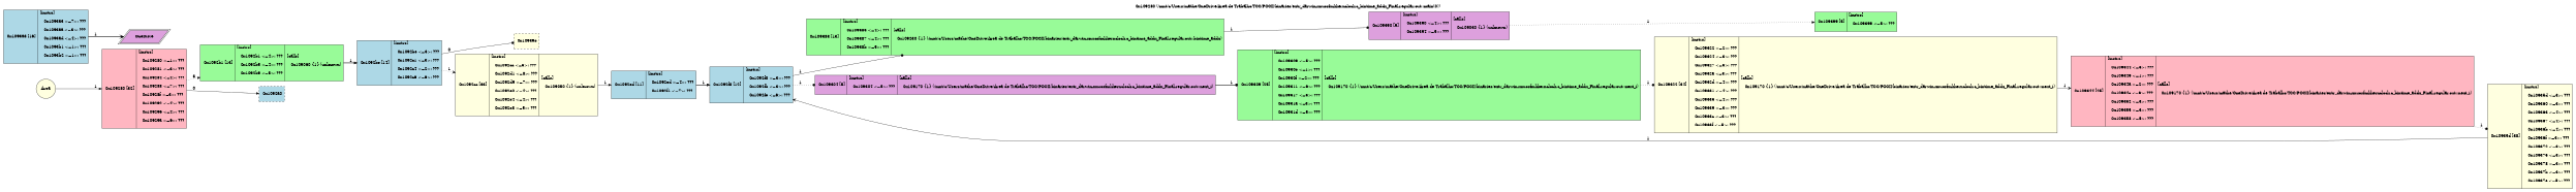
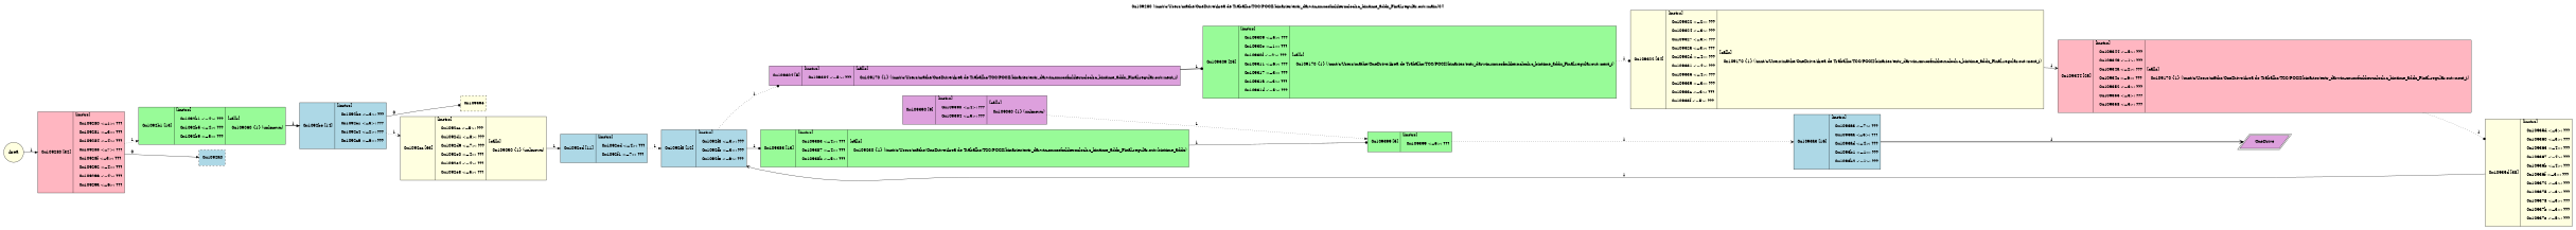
  digraph {
    label="0x109280 (/mnt/c/Users/mathe/OneDrive/Área de Trabalho/TCC/POCII/binaries/extr_darwin-xnuosfmkkernclock.c_bintime_addx_Final-regular.out::main(0))"
    labelloc=t
    rankdir=LR
    node [fillcolor=lightyellow shape=record style=filled]
    edge [arrowhead=normal style=solid]
    n1 [height=0.3 label="Área" shape=circle width=0.3]
    n2 [fillcolor=lightpink label="{\n     0x109280 [32]\l\n     | [instrs]\l\n     &nbsp;&nbsp;0x109280 \<+1\>: ???\l\n     &nbsp;&nbsp;0x109281 \<+3\>: ???\l\n     &nbsp;&nbsp;0x109284 \<+4\>: ???\l\n     &nbsp;&nbsp;0x109288 \<+7\>: ???\l\n     &nbsp;&nbsp;0x10928f \<+3\>: ???\l\n     &nbsp;&nbsp;0x109292 \<+4\>: ???\l\n     &nbsp;&nbsp;0x109296 \<+4\>: ???\l\n     &nbsp;&nbsp;0x10929a \<+6\>: ???\l\n  }"]
    n3 [fillcolor=palegreen label="{\n     0x1092b1 [13]\l\n     | [instrs]\l\n     &nbsp;&nbsp;0x1092b1 \<+4\>: ???\l\n     &nbsp;&nbsp;0x1092b5 \<+4\>: ???\l\n     &nbsp;&nbsp;0x1092b9 \<+5\>: ???\l\n     | [calls]\l\n     &nbsp;&nbsp;0x109060 \{1\} (unknown)\l\n  }"]
    n4 [fillcolor=lightblue label="{\n     0x1092a0\l\n  }" style="dashed,filled"]
    n5 [fillcolor=lightblue label="{\n     0x1092be [14]\l\n     | [instrs]\l\n     &nbsp;&nbsp;0x1092be \<+3\>: ???\l\n     &nbsp;&nbsp;0x1092c1 \<+3\>: ???\l\n     &nbsp;&nbsp;0x1092c4 \<+2\>: ???\l\n     &nbsp;&nbsp;0x1092c6 \<+6\>: ???\l\n  }"]
    n6 [label="{\n     0x10939e\l\n  }" style="dashed,filled"]
    n7 [label="{\n     0x1092cc [33]\l\n     | [instrs]\l\n     &nbsp;&nbsp;0x1092cc \<+5\>: ???\l\n     &nbsp;&nbsp;0x1092d1 \<+8\>: ???\l\n     &nbsp;&nbsp;0x1092d9 \<+7\>: ???\l\n     &nbsp;&nbsp;0x1092e0 \<+4\>: ???\l\n     &nbsp;&nbsp;0x1092e4 \<+4\>: ???\l\n     &nbsp;&nbsp;0x1092e8 \<+5\>: ???\l\n     | [calls]\l\n     &nbsp;&nbsp;0x109050 \{1\} (unknown)\l\n  }"]
    n8 [fillcolor=lightblue label="{\n     0x1092ed [11]\l\n     | [instrs]\l\n     &nbsp;&nbsp;0x1092ed \<+4\>: ???\l\n     &nbsp;&nbsp;0x1092f1 \<+7\>: ???\l\n  }"]
    n9 [fillcolor=lightblue label="{\n     0x1092f8 [12]\l\n     | [instrs]\l\n     &nbsp;&nbsp;0x1092f8 \<+3\>: ???\l\n     &nbsp;&nbsp;0x1092fb \<+3\>: ???\l\n     &nbsp;&nbsp;0x1092fe \<+6\>: ???\l\n  }"]
    n10 [fillcolor=plum height=0.3 label=OneDrive peripheries=2 shape=parallelogram width=0.3]
    n11 [fillcolor=palegreen label="{\n     0x109383 [13]\l\n     | [instrs]\l\n     &nbsp;&nbsp;0x109383 \<+4\>: ???\l\n     &nbsp;&nbsp;0x109387 \<+4\>: ???\l\n     &nbsp;&nbsp;0x10938b \<+5\>: ???\l\n     | [calls]\l\n     &nbsp;&nbsp;0x109230 \{1\} (/mnt/c/Users/mathe/OneDrive/Área de Trabalho/TCC/POCII/binaries/extr_darwin-xnuosfmkkernclock.c_bintime_addx_Final-regular.out::bintime_addx)\l\n  }"]
    n12 [fillcolor=plum label="{\n     0x109304 [5]\l\n     | [instrs]\l\n     &nbsp;&nbsp;0x109304 \<+5\>: ???\l\n     | [calls]\l\n     &nbsp;&nbsp;0x109170 \{1\} (/mnt/c/Users/mathe/OneDrive/Área de Trabalho/TCC/POCII/binaries/extr_darwin-xnuosfmkkernclock.c_bintime_addx_Final-regular.out::next_i)\l\n  }"]
    n13 [fillcolor=plum label="{\n     0x109390 [9]\l\n     | [instrs]\l\n     &nbsp;&nbsp;0x109390 \<+4\>: ???\l\n     &nbsp;&nbsp;0x109394 \<+5\>: ???\l\n     | [calls]\l\n     &nbsp;&nbsp;0x109030 \{1\} (unknown)\l\n  }"]
    n14 [fillcolor=palegreen label="{\n     0x109309 [25]\l\n     | [instrs]\l\n     &nbsp;&nbsp;0x109309 \<+5\>: ???\l\n     &nbsp;&nbsp;0x10930e \<+1\>: ???\l\n     &nbsp;&nbsp;0x10930f \<+2\>: ???\l\n     &nbsp;&nbsp;0x109311 \<+6\>: ???\l\n     &nbsp;&nbsp;0x109317 \<+3\>: ???\l\n     &nbsp;&nbsp;0x10931a \<+3\>: ???\l\n     &nbsp;&nbsp;0x10931d \<+5\>: ???\l\n     | [calls]\l\n     &nbsp;&nbsp;0x109170 \{1\} (/mnt/c/Users/mathe/OneDrive/Área de Trabalho/TCC/POCII/binaries/extr_darwin-xnuosfmkkernclock.c_bintime_addx_Final-regular.out::next_i)\l\n  }"]
    n15 [fillcolor=palegreen label="{\n     0x109399 [5]\l\n     | [instrs]\l\n     &nbsp;&nbsp;0x109399 \<+5\>: ???\l\n  }"]
    n16 [label="{\n     0x109322 [34]\l\n     | [instrs]\l\n     &nbsp;&nbsp;0x109322 \<+2\>: ???\l\n     &nbsp;&nbsp;0x109324 \<+3\>: ???\l\n     &nbsp;&nbsp;0x109327 \<+3\>: ???\l\n     &nbsp;&nbsp;0x10932a \<+3\>: ???\l\n     &nbsp;&nbsp;0x10932d \<+4\>: ???\l\n     &nbsp;&nbsp;0x109331 \<+4\>: ???\l\n     &nbsp;&nbsp;0x109335 \<+4\>: ???\l\n     &nbsp;&nbsp;0x109339 \<+3\>: ???\l\n     &nbsp;&nbsp;0x10933c \<+3\>: ???\l\n     &nbsp;&nbsp;0x10933f \<+5\>: ???\l\n     | [calls]\l\n     &nbsp;&nbsp;0x109170 \{1\} (/mnt/c/Users/mathe/OneDrive/Área de Trabalho/TCC/POCII/binaries/extr_darwin-xnuosfmkkernclock.c_bintime_addx_Final-regular.out::next_i)\l\n  }"]
    n17 [fillcolor=lightpink label="{\n     0x109344 [25]\l\n     | [instrs]\l\n     &nbsp;&nbsp;0x109344 \<+5\>: ???\l\n     &nbsp;&nbsp;0x109349 \<+1\>: ???\l\n     &nbsp;&nbsp;0x10934a \<+2\>: ???\l\n     &nbsp;&nbsp;0x10934c \<+6\>: ???\l\n     &nbsp;&nbsp;0x109352 \<+3\>: ???\l\n     &nbsp;&nbsp;0x109355 \<+3\>: ???\l\n     &nbsp;&nbsp;0x109358 \<+5\>: ???\l\n     | [calls]\l\n     &nbsp;&nbsp;0x109170 \{1\} (/mnt/c/Users/mathe/OneDrive/Área de Trabalho/TCC/POCII/binaries/extr_darwin-xnuosfmkkernclock.c_bintime_addx_Final-regular.out::next_i)\l\n  }"]
    n18 [label="{\n     0x10935d [38]\l\n     | [instrs]\l\n     &nbsp;&nbsp;0x10935d \<+3\>: ???\l\n     &nbsp;&nbsp;0x109360 \<+3\>: ???\l\n     &nbsp;&nbsp;0x109363 \<+4\>: ???\l\n     &nbsp;&nbsp;0x109367 \<+4\>: ???\l\n     &nbsp;&nbsp;0x10936b \<+4\>: ???\l\n     &nbsp;&nbsp;0x10936f \<+3\>: ???\l\n     &nbsp;&nbsp;0x109372 \<+3\>: ???\l\n     &nbsp;&nbsp;0x109375 \<+3\>: ???\l\n     &nbsp;&nbsp;0x109378 \<+3\>: ???\l\n     &nbsp;&nbsp;0x10937b \<+3\>: ???\l\n     &nbsp;&nbsp;0x10937e \<+5\>: ???\l\n  }"]
    n19 [fillcolor=lightblue label="{\n     0x1093a3 [16]\l\n     | [instrs]\l\n     &nbsp;&nbsp;0x1093a3 \<+7\>: ???\l\n     &nbsp;&nbsp;0x1093aa \<+3\>: ???\l\n     &nbsp;&nbsp;0x1093ad \<+4\>: ???\l\n     &nbsp;&nbsp;0x1093b1 \<+1\>: ???\l\n     &nbsp;&nbsp;0x1093b2 \<+1\>: ???\l\n  }"]
    n1 -> n2 [label=" 1"]
-   n2 -> n3 [label=" 5" style=dotted]
+   n2 -> n3 [label=" 1" style=dotted]
    n2 -> n4 [label=" 0"]
    n3 -> n5 [label=" 1" style=bold]
    n5 -> n6 [arrowhead=dot label=" 0"]
    n5 -> n7 [arrowhead=vee label=" 1" style=dotted]
    n7 -> n8 [label=" 1"]
-   n8 -> n9 [label=" 1" style=bold]
+   n8 -> n9 [label=" 1" style=dotted]
    n9 -> n11 [arrowhead=dot label=" 1"]
    n9 -> n12 [arrowhead=dot label=" 1" style=dotted]
-   n11 -> n13 [arrowhead=dot label=" 1"]
+   n11 -> n15 [arrowhead=dot label=" 1"]
    n12 -> n14 [arrowhead=dot label=" 1" style=bold]
    n13 -> n15 [label=" 1" style=dotted]
    n14 -> n16 [arrowhead=dot label=" 1" style=dotted]
+   n15 -> n19 [arrowhead=vee label=" 1" style=dotted]
    n16 -> n17 [arrowhead=vee label=" 1"]
    n17 -> n18 [arrowhead=dot label=" 1" style=dotted]
    n18 -> n9 [arrowhead=vee label=" 1"]
    n19 -> n10 [arrowhead=vee label=" 1" style=bold]
  }
